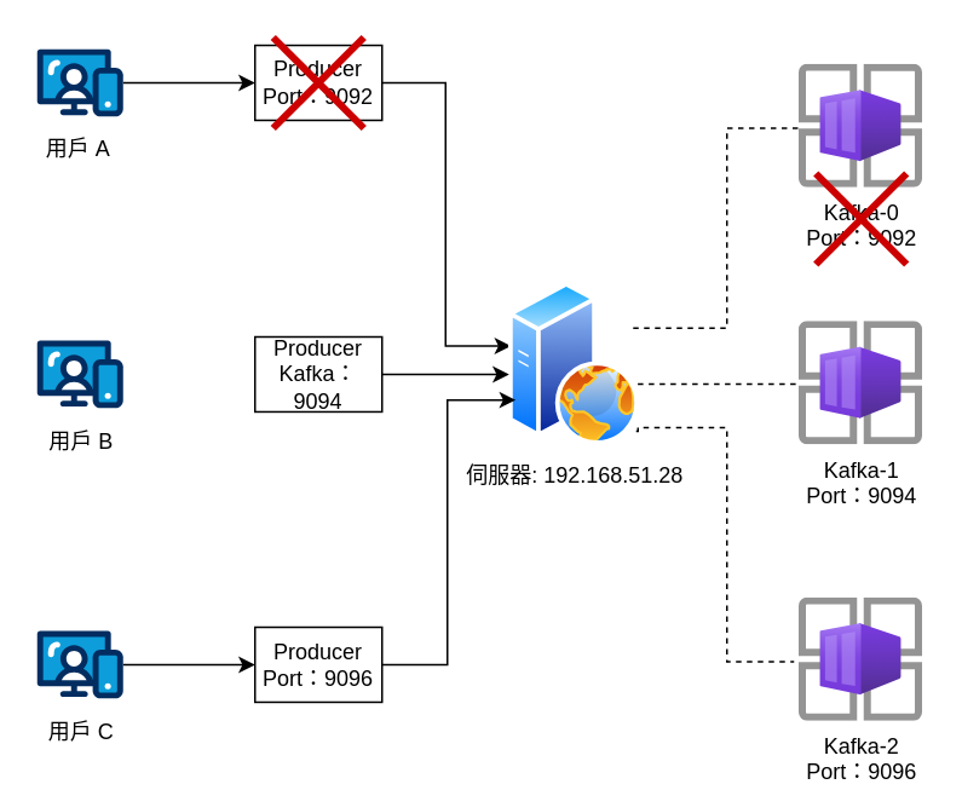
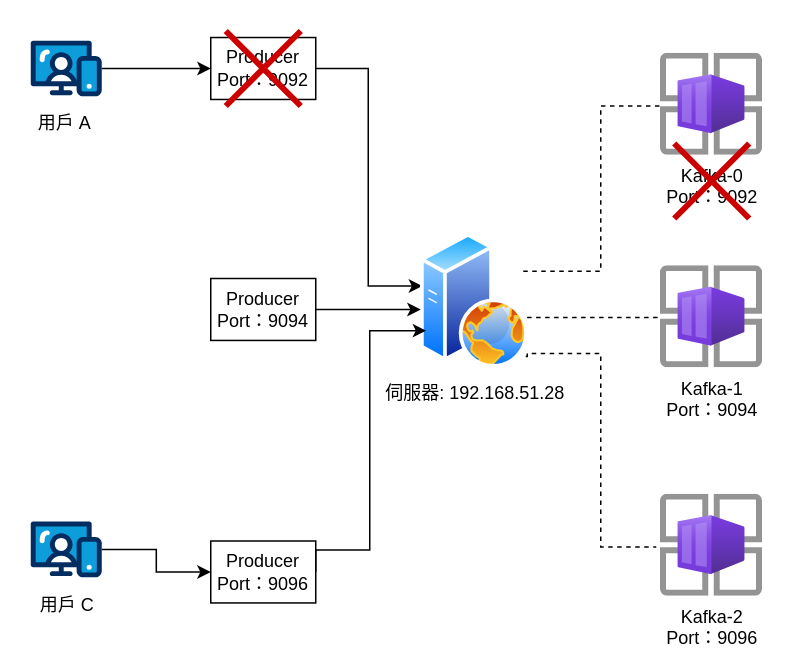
  <mxCell id="0" />
  <mxCell id="1" parent="0" />
  <mxCell id="2" style="edgeStyle=orthogonalEdgeStyle;rounded=0;orthogonalLoop=1;jettySize=auto;html=1;entryX=0;entryY=0.5;entryDx=0;entryDy=0;" edge="1" parent="1" source="3" target="5"><mxGeometry relative="1" as="geometry" /></mxCell>
  <mxCell id="3" value="用戶 A&amp;nbsp;" style="verticalLabelPosition=bottom;aspect=fixed;html=1;shape=mxgraph.salesforce.web;" vertex="1" parent="1"><mxGeometry x="20" y="26.3" width="47.34" height="37.4" as="geometry" /></mxCell>
  <mxCell id="4" style="edgeStyle=orthogonalEdgeStyle;rounded=0;orthogonalLoop=1;jettySize=auto;html=1;exitX=1;exitY=0.5;exitDx=0;exitDy=0;entryX=0.014;entryY=0.389;entryDx=0;entryDy=0;entryPerimeter=0;" edge="1" parent="1" source="5" target="7"><mxGeometry relative="1" as="geometry"><mxPoint x="280" y="45" as="targetPoint" /></mxGeometry></mxCell>
  <mxCell id="5" value="Producer&lt;div&gt;Port：9092&lt;/div&gt;" style="rounded=0;whiteSpace=wrap;html=1;" vertex="1" parent="1"><mxGeometry x="140" y="24.35" width="70" height="41.3" as="geometry" /></mxCell>
  <mxCell id="6" style="edgeStyle=orthogonalEdgeStyle;rounded=0;orthogonalLoop=1;jettySize=auto;html=1;endArrow=none;endFill=0;dashed=1;" edge="1" parent="1" source="7" target="16"><mxGeometry relative="1" as="geometry"><Array as="points"><mxPoint x="380" y="211" /><mxPoint x="380" y="211" /></Array></mxGeometry></mxCell>
  <mxCell id="7" value="伺服器: 192.168.51.28" style="image;aspect=fixed;perimeter=ellipsePerimeter;html=1;align=center;shadow=0;dashed=0;spacingTop=3;image=img/lib/active_directory/web_server.svg;" vertex="1" parent="1"><mxGeometry x="280" y="155" width="72" height="90" as="geometry" /></mxCell>
- <mxCell id="8" value="用戶 B" style="verticalLabelPosition=bottom;aspect=fixed;html=1;shape=mxgraph.salesforce.web;" vertex="1" parent="1"><mxGeometry x="20" y="186.95" width="47.34" height="37.4" as="geometry" /></mxCell>
  <mxCell id="9" style="edgeStyle=orthogonalEdgeStyle;rounded=0;orthogonalLoop=1;jettySize=auto;html=1;exitX=1;exitY=0.5;exitDx=0;exitDy=0;" edge="1" parent="1" source="10"><mxGeometry relative="1" as="geometry"><mxPoint x="280" y="205.65" as="targetPoint" /></mxGeometry></mxCell>
- <mxCell id="10" value="Producer&lt;div&gt;Kafka：9094&lt;/div&gt;" style="rounded=0;whiteSpace=wrap;html=1;" vertex="1" parent="1"><mxGeometry x="140" y="185" width="70" height="41.3" as="geometry" /></mxCell>
+ <mxCell id="10" value="Producer&lt;div&gt;Port：9094&lt;/div&gt;" style="rounded=0;whiteSpace=wrap;html=1;" vertex="1" parent="1"><mxGeometry x="140" y="185" width="70" height="41.3" as="geometry" /></mxCell>
  <mxCell id="11" style="edgeStyle=orthogonalEdgeStyle;rounded=0;orthogonalLoop=1;jettySize=auto;html=1;entryX=0;entryY=0.5;entryDx=0;entryDy=0;" edge="1" parent="1" source="12" target="14"><mxGeometry relative="1" as="geometry" /></mxCell>
  <mxCell id="12" value="用戶 C" style="verticalLabelPosition=bottom;aspect=fixed;html=1;shape=mxgraph.salesforce.web;" vertex="1" parent="1"><mxGeometry x="20" y="346.95" width="47.34" height="37.4" as="geometry" /></mxCell>
  <mxCell id="13" style="edgeStyle=orthogonalEdgeStyle;rounded=0;orthogonalLoop=1;jettySize=auto;html=1;exitX=1;exitY=0.5;exitDx=0;exitDy=0;entryX=0;entryY=0.75;entryDx=0;entryDy=0;" edge="1" parent="1" source="14" target="7"><mxGeometry relative="1" as="geometry"><mxPoint x="280" y="365.65" as="targetPoint" /><Array as="points"><mxPoint x="246" y="366" /><mxPoint x="246" y="220" /></Array></mxGeometry></mxCell>
- <mxCell id="14" value="Producer&lt;div&gt;Port：9096&lt;/div&gt;" style="rounded=0;whiteSpace=wrap;html=1;" vertex="1" parent="1"><mxGeometry x="140" y="345" width="70" height="41.3" as="geometry" /></mxCell>
+ <mxCell id="14" value="Producer&lt;div&gt;Port：9096&lt;/div&gt;" style="rounded=0;whiteSpace=wrap;html=1;" vertex="1" parent="1"><mxGeometry x="140" y="360" width="70" height="41.3" as="geometry" /></mxCell>
  <mxCell id="15" value="Kafka-0&lt;div&gt;Port：9092&lt;/div&gt;" style="image;aspect=fixed;html=1;points=[];align=center;fontSize=12;image=img/lib/azure2/other/Container_App_Environments.svg;" vertex="1" parent="1"><mxGeometry x="440" y="35" width="68" height="68" as="geometry" /></mxCell>
  <mxCell id="16" value="Kafka-1&lt;div&gt;Port：9094&lt;/div&gt;" style="image;aspect=fixed;html=1;points=[];align=center;fontSize=12;image=img/lib/azure2/other/Container_App_Environments.svg;" vertex="1" parent="1"><mxGeometry x="440" y="176.65" width="68" height="68" as="geometry" /></mxCell>
  <mxCell id="17" value="Kafka-2&lt;div&gt;Port：9096&lt;/div&gt;" style="image;aspect=fixed;html=1;points=[];align=center;fontSize=12;image=img/lib/azure2/other/Container_App_Environments.svg;" vertex="1" parent="1"><mxGeometry x="440" y="328.95" width="68" height="68" as="geometry" /></mxCell>
  <mxCell id="18" style="edgeStyle=orthogonalEdgeStyle;rounded=0;orthogonalLoop=1;jettySize=auto;html=1;entryX=0.015;entryY=0.515;entryDx=0;entryDy=0;dashed=1;endArrow=none;endFill=0;exitX=1;exitY=0.25;exitDx=0;exitDy=0;entryPerimeter=0;" edge="1" parent="1" source="7" target="15"><mxGeometry relative="1" as="geometry"><mxPoint x="518" y="80" as="sourcePoint" /><mxPoint x="640" y="210" as="targetPoint" /><Array as="points"><mxPoint x="400" y="180" /><mxPoint x="400" y="70" /></Array></mxGeometry></mxCell>
  <mxCell id="19" style="edgeStyle=orthogonalEdgeStyle;rounded=0;orthogonalLoop=1;jettySize=auto;html=1;entryX=-0.044;entryY=0.515;entryDx=0;entryDy=0;dashed=1;endArrow=none;endFill=0;entryPerimeter=0;exitX=0.972;exitY=0.911;exitDx=0;exitDy=0;exitPerimeter=0;" edge="1" parent="1" source="7" target="17"><mxGeometry relative="1" as="geometry"><mxPoint x="351" y="209" as="sourcePoint" /><mxPoint x="451" y="80" as="targetPoint" /><Array as="points"><mxPoint x="351" y="237" /><mxPoint x="351" y="235" /><mxPoint x="400" y="235" /><mxPoint x="400" y="364" /></Array></mxGeometry></mxCell>
  <mxCell id="20" value="" style="endArrow=none;html=1;rounded=0;strokeWidth=4;strokeColor=#CC0000;" edge="1" parent="1"><mxGeometry width="50" height="50" relative="1" as="geometry"><mxPoint x="150" y="70" as="sourcePoint" /><mxPoint x="200" y="20" as="targetPoint" /></mxGeometry></mxCell>
  <mxCell id="21" value="" style="endArrow=none;html=1;rounded=0;strokeWidth=4;strokeColor=#CC0000;" edge="1" parent="1"><mxGeometry width="50" height="50" relative="1" as="geometry"><mxPoint x="200" y="70" as="sourcePoint" /><mxPoint x="150" y="20" as="targetPoint" /></mxGeometry></mxCell>
  <mxCell id="22" value="" style="endArrow=none;html=1;rounded=0;strokeWidth=4;strokeColor=#CC0000;" edge="1" parent="1"><mxGeometry width="50" height="50" relative="1" as="geometry"><mxPoint x="449" y="145" as="sourcePoint" /><mxPoint x="499" y="95" as="targetPoint" /></mxGeometry></mxCell>
  <mxCell id="23" value="" style="endArrow=none;html=1;rounded=0;strokeWidth=4;strokeColor=#CC0000;" edge="1" parent="1"><mxGeometry width="50" height="50" relative="1" as="geometry"><mxPoint x="499" y="145" as="sourcePoint" /><mxPoint x="449" y="95" as="targetPoint" /></mxGeometry></mxCell>
